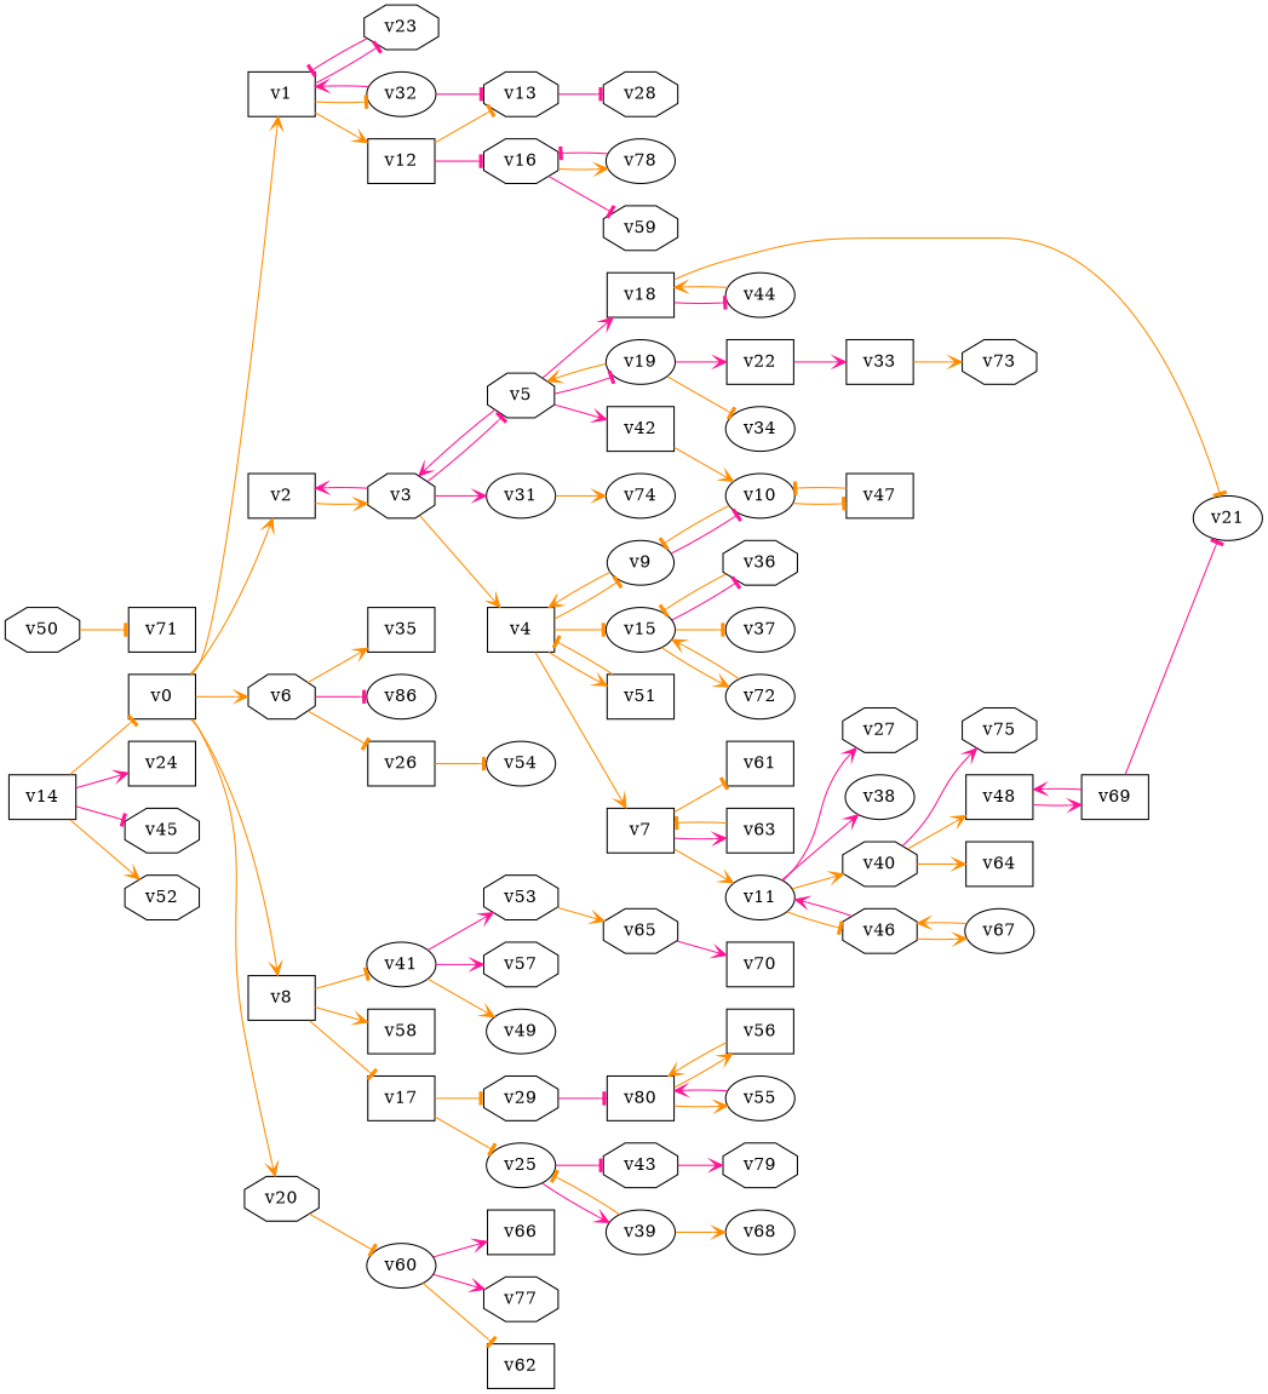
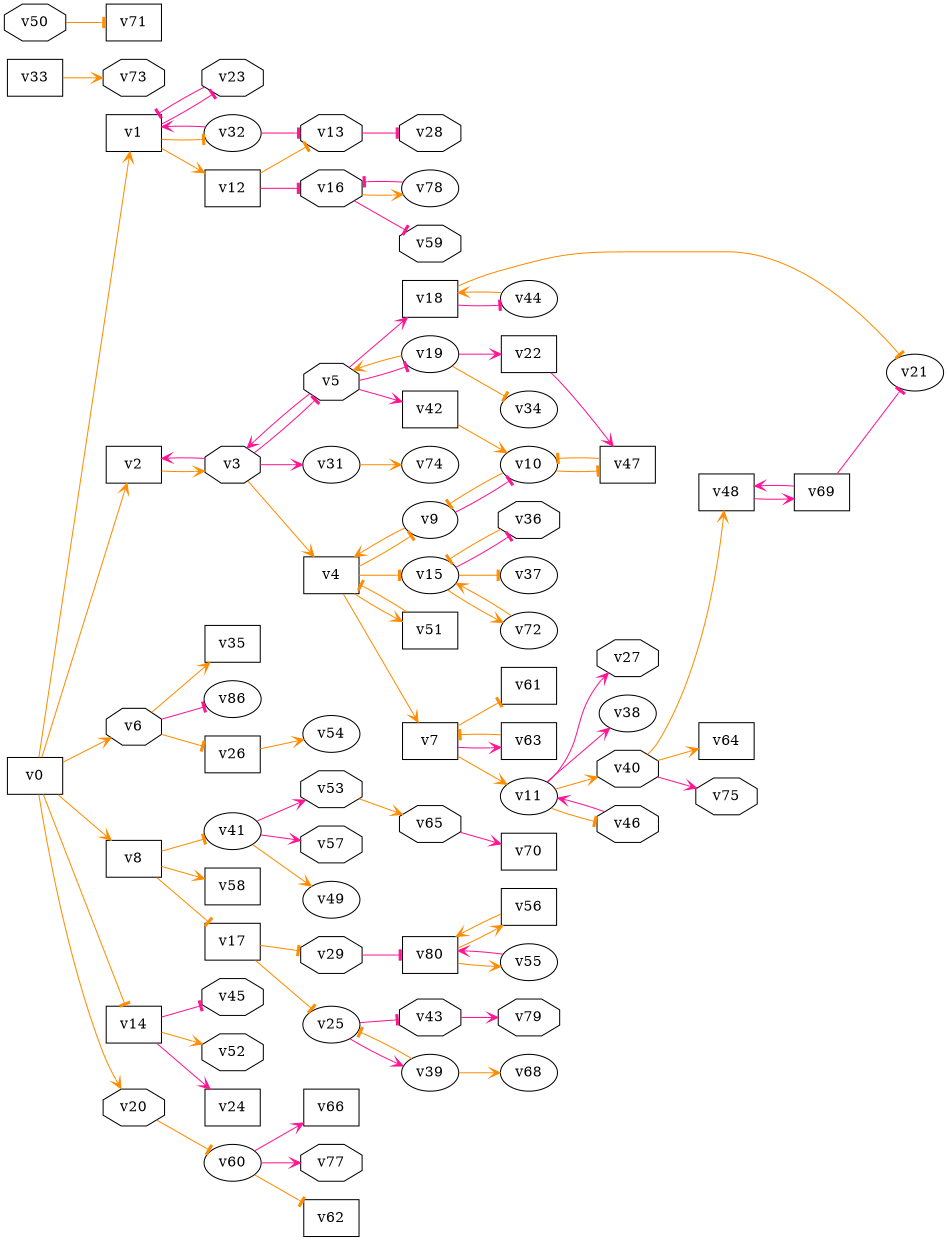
  digraph {
    rankdir=LR
    node [player=0 shape=box weight=11]
    edge [arrowhead=vee color=darkorange]
    v0 [weight=2]
    v1 [player=1 weight=7]
    v2 [weight=7]
    v6 [shape=octagon weight=7]
    v8 [weight=1]
    v14
    v20 [shape=octagon weight=0]
    v12 [weight=-1]
    v23 [player=1 shape=octagon weight=10]
    v32 [shape=ellipse weight=1]
    v3 [player=1 shape=octagon]
    v26 [weight=1]
    v35 [player=1 weight=14]
    n14 [label=v86 shape=ellipse weight=5]
    v17 [player=1 weight=12]
    v41 [player=1 shape=ellipse weight=2]
    v58 [weight=0]
    v24
    v45 [player=1 shape=octagon weight=14]
    v52 [shape=octagon weight=1]
    v60 [shape=ellipse weight=12]
    v13 [player=1 shape=octagon]
    v16 [shape=octagon weight=14]
    v4 [weight=6]
    v5 [player=1 shape=octagon weight=4]
    v31 [player=1 shape=ellipse weight=15]
    v7 [player=1 weight=18]
    v9 [player=1 shape=ellipse weight=12]
    v15 [player=1 shape=ellipse weight=-1]
    v51 [player=1 weight=-1]
    v18
    v19 [player=1 shape=ellipse weight=9]
    v42 [weight=12]
    v74 [shape=ellipse weight=2]
    v11 [player=1 shape=ellipse weight=4]
    v61 [player=1 weight=1]
    v63 [player=1 weight=1]
    v10 [shape=ellipse weight=14]
    v36 [shape=octagon weight=9]
    v37 [player=1 shape=ellipse weight=7]
    v72 [shape=ellipse weight=4]
    v21 [player=1 shape=ellipse weight=8]
    v44 [shape=ellipse weight=8]
    v22 [weight=13]
    v34 [shape=ellipse weight=9]
    v54 [shape=ellipse]
    v27 [player=1 shape=octagon]
    v38 [shape=ellipse weight=7]
    v40 [shape=octagon weight=18]
    v46 [shape=octagon weight=4]
    v25 [player=1 shape=ellipse weight=16]
    v29 [player=1 shape=octagon weight=5]
    v49 [player=1 shape=ellipse]
    v53 [player=1 shape=octagon weight=12]
    v57 [player=1 shape=octagon weight=6]
    v47 [player=1 weight=10]
    v48 [weight=15]
    v64
    v75 [player=1 shape=octagon weight=5]
-   v67 [player=1 shape=ellipse weight=2]
    v28 [shape=octagon weight=12]
    v59 [player=1 shape=octagon weight=15]
    v78 [shape=ellipse weight=2]
    v39 [player=1 shape=ellipse weight=13]
    v43 [player=1 shape=octagon weight=9]
    n66 [label=v80 weight=2]
    v33 [player=1 weight=12]
    v62 [weight=-3]
    v66 [weight=7]
    v77 [player=1 shape=octagon weight=2]
    v73 [player=1 shape=octagon weight=5]
    v68 [shape=ellipse weight=10]
    v79 [player=1 shape=octagon weight=3]
    v55 [player=1 shape=ellipse weight=12]
    v56 [weight=10]
    v50 [shape=octagon weight=4]
    v71 [player=1 weight=3]
    v69 [player=1 weight=12]
    v65 [player=1 shape=octagon weight=2]
    v70 [weight=7]
    v0 -> v1
    v0 -> v2
    v0 -> v6
    v0 -> v8
-   v14 -> v0 [arrowhead=tee]
+   v0 -> v14 [arrowhead=tee]
    v0 -> v20
    v1 -> v12
    v1 -> v23 [arrowhead=tee color=deeppink]
    v1 -> v32 [arrowhead=tee]
    v2 -> v3
    v6 -> v26 [arrowhead=tee]
    v6 -> v35
    v6 -> n14 [arrowhead=tee color=deeppink]
    v8 -> v17 [arrowhead=tee]
    v8 -> v41 [arrowhead=tee]
    v8 -> v58
    v14 -> v24 [color=deeppink]
    v14 -> v45 [arrowhead=tee color=deeppink]
    v14 -> v52
    v20 -> v60 [arrowhead=tee]
    v12 -> v13 [arrowhead=tee]
    v12 -> v16 [arrowhead=tee color=deeppink]
    v23 -> v1 [arrowhead=tee color=deeppink]
    v32 -> v1 [color=deeppink]
    v32 -> v13 [arrowhead=tee color=deeppink]
    v3 -> v2 [color=deeppink]
    v3 -> v4
    v3 -> v5 [arrowhead=tee color=deeppink]
    v3 -> v31 [color=deeppink]
-   v26 -> v54 [arrowhead=tee]
+   v26 -> v54
    v17 -> v25 [arrowhead=tee]
    v17 -> v29 [arrowhead=tee]
    v41 -> v49
    v41 -> v53 [color=deeppink]
    v41 -> v57 [color=deeppink]
    v60 -> v62 [arrowhead=tee]
    v60 -> v66 [color=deeppink]
    v60 -> v77 [color=deeppink]
    v13 -> v28 [arrowhead=tee color=deeppink]
    v16 -> v59 [arrowhead=tee color=deeppink]
    v16 -> v78
    v4 -> v7
    v4 -> v9 [arrowhead=tee]
    v4 -> v15 [arrowhead=tee]
    v4 -> v51
    v5 -> v3 [color=deeppink]
    v5 -> v18 [color=deeppink]
    v5 -> v19 [arrowhead=tee color=deeppink]
    v5 -> v42 [color=deeppink]
    v31 -> v74
    v7 -> v11
    v7 -> v61 [arrowhead=tee]
    v7 -> v63 [color=deeppink]
    v9 -> v4
    v9 -> v10 [arrowhead=tee color=deeppink]
    v15 -> v36 [arrowhead=tee color=deeppink]
    v15 -> v37 [arrowhead=tee]
    v15 -> v72
    v51 -> v4 [arrowhead=tee]
    v18 -> v21 [arrowhead=tee]
    v18 -> v44 [arrowhead=tee color=deeppink]
    v19 -> v5
    v19 -> v22 [color=deeppink]
    v19 -> v34 [arrowhead=tee]
    v42 -> v10
    v11 -> v27 [color=deeppink]
    v11 -> v38 [color=deeppink]
    v11 -> v40
    v11 -> v46 [arrowhead=tee]
    v63 -> v7 [arrowhead=tee]
    v10 -> v9 [arrowhead=tee]
    v10 -> v47 [arrowhead=tee]
    v36 -> v15 [arrowhead=tee]
    v72 -> v15
    v44 -> v18
-   v22 -> v33 [color=deeppink]
+   v22 -> v47 [color=deeppink]
    v40 -> v48
    v40 -> v64
    v40 -> v75 [color=deeppink]
    v46 -> v11 [color=deeppink]
-   v46 -> v67
    v25 -> v39 [color=deeppink]
    v25 -> v43 [arrowhead=tee color=deeppink]
    v29 -> n66 [arrowhead=tee color=deeppink]
    v53 -> v65
    v47 -> v10 [arrowhead=tee]
    v48 -> v69 [color=deeppink]
-   v67 -> v46
    v78 -> v16 [arrowhead=tee color=deeppink]
    v39 -> v25 [arrowhead=tee]
    v39 -> v68
    v43 -> v79 [color=deeppink]
    n66 -> v55
    n66 -> v56
    v33 -> v73
    v55 -> n66 [color=deeppink]
    v56 -> n66
    v50 -> v71 [arrowhead=tee]
    v69 -> v21 [arrowhead=tee color=deeppink]
    v69 -> v48 [color=deeppink]
    v65 -> v70 [color=deeppink]
  }
